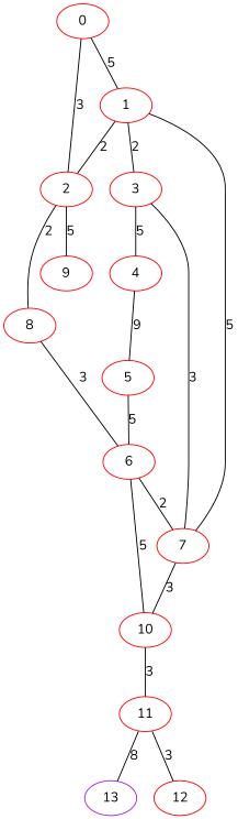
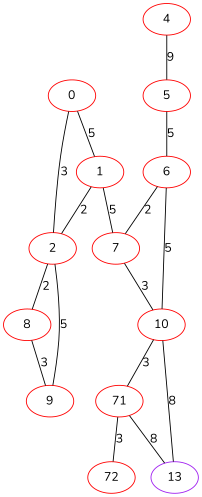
  graph {
    fontname=Nunito
    node [color=red fontname=Nunito weight=1]
    edge [fontname=Nunito]
    0
    1
    2
-   3
    7
    8
    9
    4
    10
    5
    6
-   11
+   11 [label=71]
    13 [color=purple weight=4]
-   12
+   12 [label=72]
    0 -- 1 [label=5]
    0 -- 2 [label=3]
    1 -- 2 [label=2]
-   1 -- 3 [label=2]
    1 -- 7 [label=5]
    2 -- 8 [label=2]
    2 -- 9 [label=5]
-   3 -- 7 [label=3]
-   3 -- 4 [label=5]
    7 -- 10 [label=3]
-   8 -- 6 [label=3]
+   8 -- 9 [label=3]
    4 -- 5 [label=9]
    10 -- 11 [label=3]
+   10 -- 13 [label=8]
    5 -- 6 [label=5]
    6 -- 7 [label=2]
    6 -- 10 [label=5]
    11 -- 13 [label=8]
    11 -- 12 [label=3]
  }
